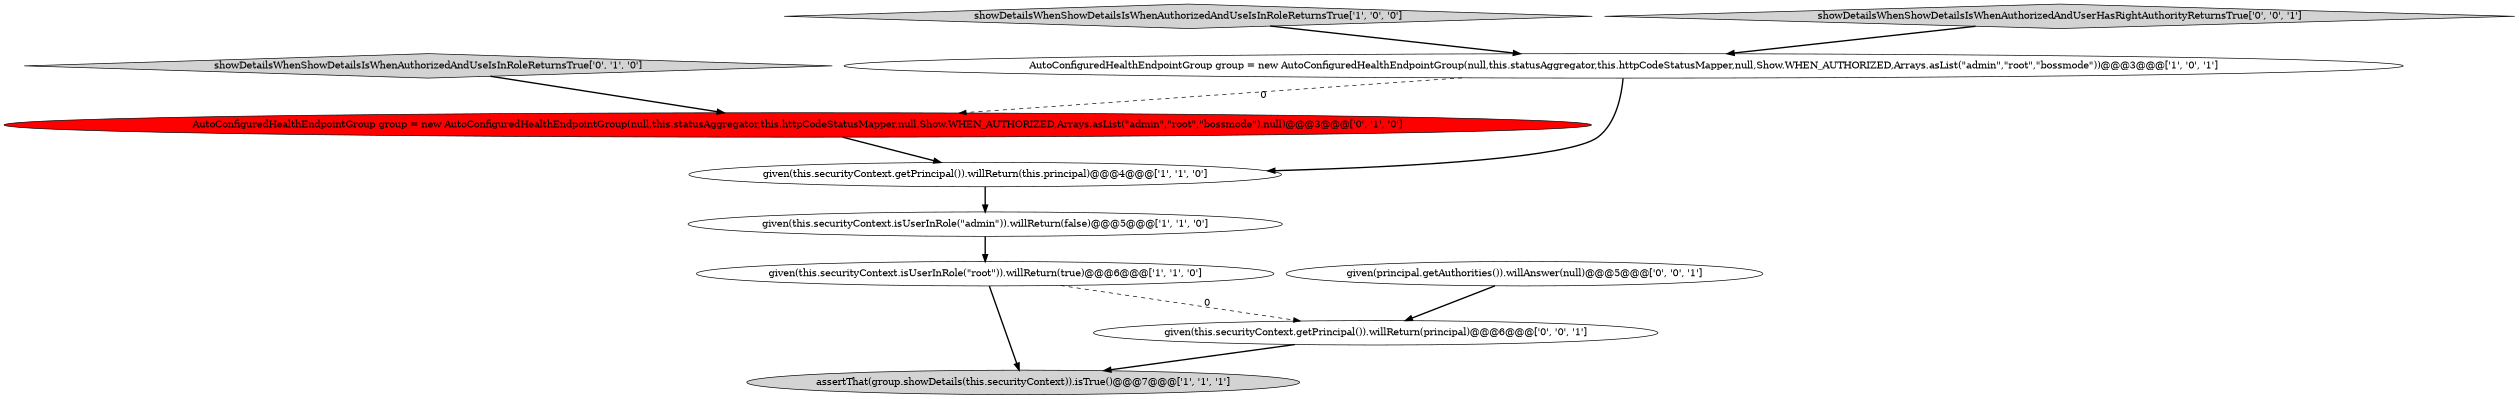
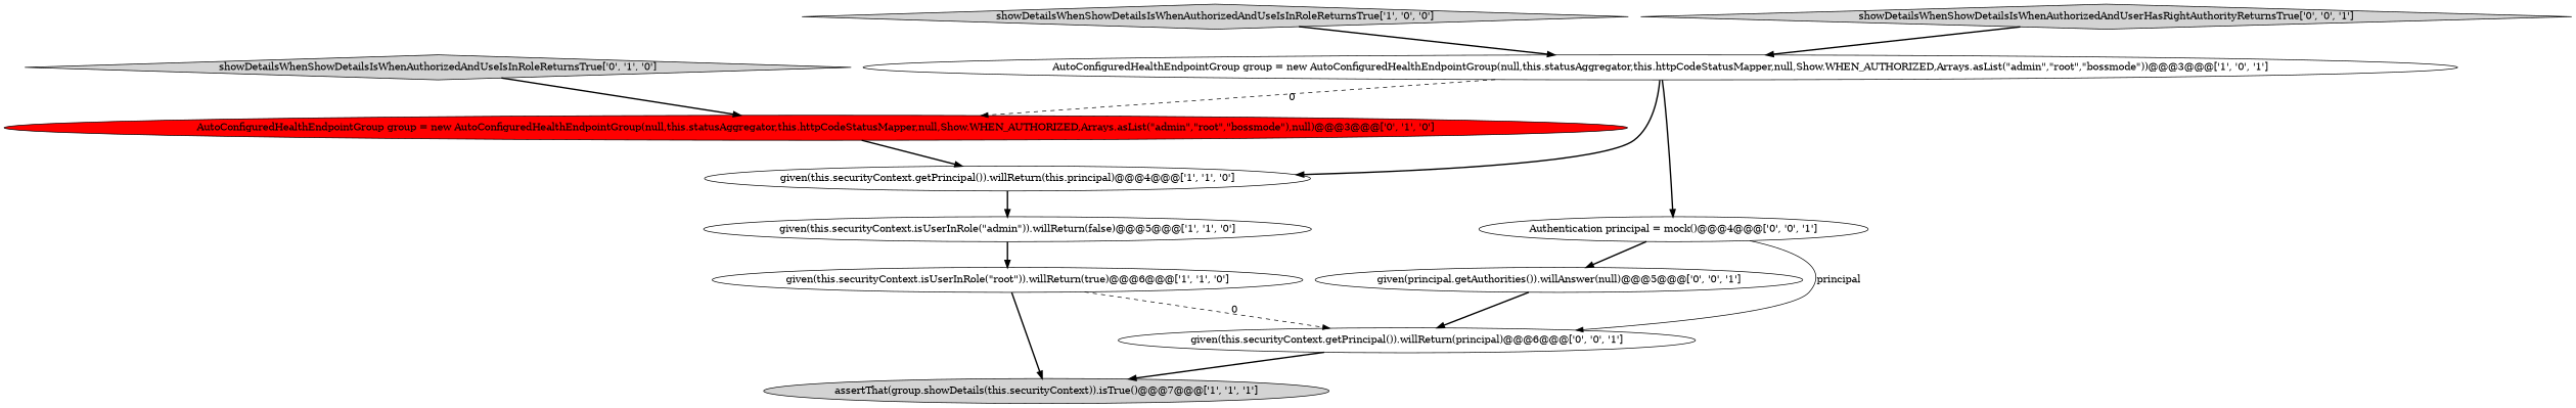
  digraph {
    node [fillcolor=white shape=ellipse style=filled]
    edge [style=bold]
    n1 [fillcolor=lightgray label="assertThat(group.showDetails(this.securityContext)).isTrue()@@@7@@@['1', '1', '1']"]
    n2 [label="given(this.securityContext.isUserInRole(\"admin\")).willReturn(false)@@@5@@@['1', '1', '0']"]
    n3 [label="given(this.securityContext.isUserInRole(\"root\")).willReturn(true)@@@6@@@['1', '1', '0']"]
    n4 [fillcolor=lightgray label="showDetailsWhenShowDetailsIsWhenAuthorizedAndUseIsInRoleReturnsTrue['0', '1', '0']" shape=diamond]
    n5 [fillcolor=red label="AutoConfiguredHealthEndpointGroup group = new AutoConfiguredHealthEndpointGroup(null,this.statusAggregator,this.httpCodeStatusMapper,null,Show.WHEN_AUTHORIZED,Arrays.asList(\"admin\",\"root\",\"bossmode\"),null)@@@3@@@['0', '1', '0']"]
    n6 [label="given(principal.getAuthorities()).willAnswer(null)@@@5@@@['0', '0', '1']"]
    n7 [label="given(this.securityContext.getPrincipal()).willReturn(principal)@@@6@@@['0', '0', '1']"]
    n8 [fillcolor=lightgray label="showDetailsWhenShowDetailsIsWhenAuthorizedAndUseIsInRoleReturnsTrue['1', '0', '0']" shape=diamond]
    n9 [label="AutoConfiguredHealthEndpointGroup group = new AutoConfiguredHealthEndpointGroup(null,this.statusAggregator,this.httpCodeStatusMapper,null,Show.WHEN_AUTHORIZED,Arrays.asList(\"admin\",\"root\",\"bossmode\"))@@@3@@@['1', '0', '1']"]
    n10 [label="given(this.securityContext.getPrincipal()).willReturn(this.principal)@@@4@@@['1', '1', '0']"]
+   n11 [label="Authentication principal = mock()@@@4@@@['0', '0', '1']"]
    n12 [fillcolor=lightgray label="showDetailsWhenShowDetailsIsWhenAuthorizedAndUserHasRightAuthorityReturnsTrue['0', '0', '1']" shape=diamond]
    n2 -> n3
    n3 -> n1
    n3 -> n7 [label=0 style=dashed]
    n4 -> n5
    n5 -> n10
    n6 -> n7
    n7 -> n1
    n8 -> n9
    n9 -> n5 [label=0 style=dashed]
    n9 -> n10
+   n9 -> n11
    n10 -> n2
+   n11 -> n6
+   n11 -> n7 [label=principal style=solid]
    n12 -> n9
  }
